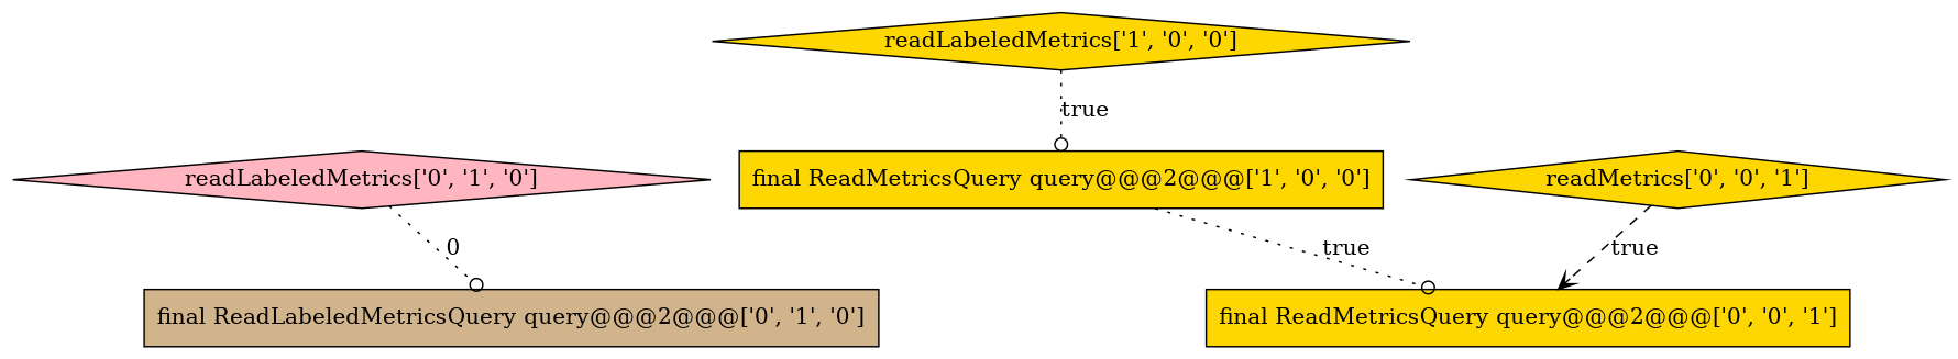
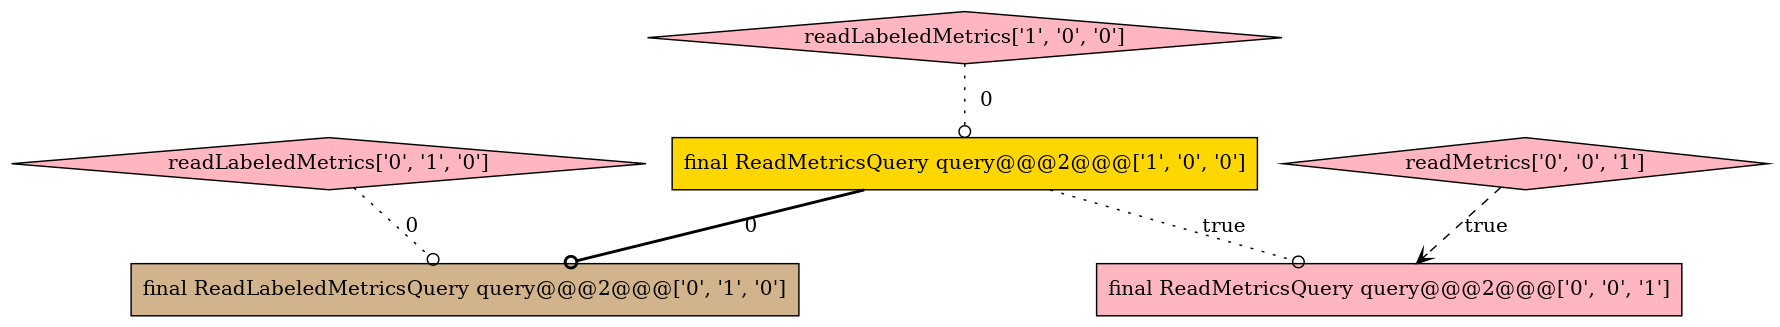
  digraph {
    node [fillcolor=gold shape=box style=filled]
    edge [arrowhead=odot style=dotted]
    n1 [label="final ReadMetricsQuery query@@@2@@@['1', '0', '0']"]
    n2 [fillcolor=tan label="final ReadLabeledMetricsQuery query@@@2@@@['0', '1', '0']"]
-   n3 [label="final ReadMetricsQuery query@@@2@@@['0', '0', '1']"]
-   n4 [label="readMetrics['0', '0', '1']" shape=diamond]
-   n5 [label="readLabeledMetrics['1', '0', '0']" shape=diamond]
+   n3 [fillcolor=lightpink label="final ReadMetricsQuery query@@@2@@@['0', '0', '1']"]
+   n4 [fillcolor=lightpink label="readMetrics['0', '0', '1']" shape=diamond]
+   n5 [fillcolor=lightpink label="readLabeledMetrics['1', '0', '0']" shape=diamond]
    n6 [fillcolor=lightpink label="readLabeledMetrics['0', '1', '0']" shape=diamond]
+   n1 -> n2 [label=0 style=bold]
    n1 -> n3 [label=true]
    n4 -> n3 [arrowhead=vee label=true style=dashed]
-   n5 -> n1 [label=true]
+   n5 -> n1 [label=0]
    n6 -> n2 [label=0]
  }
